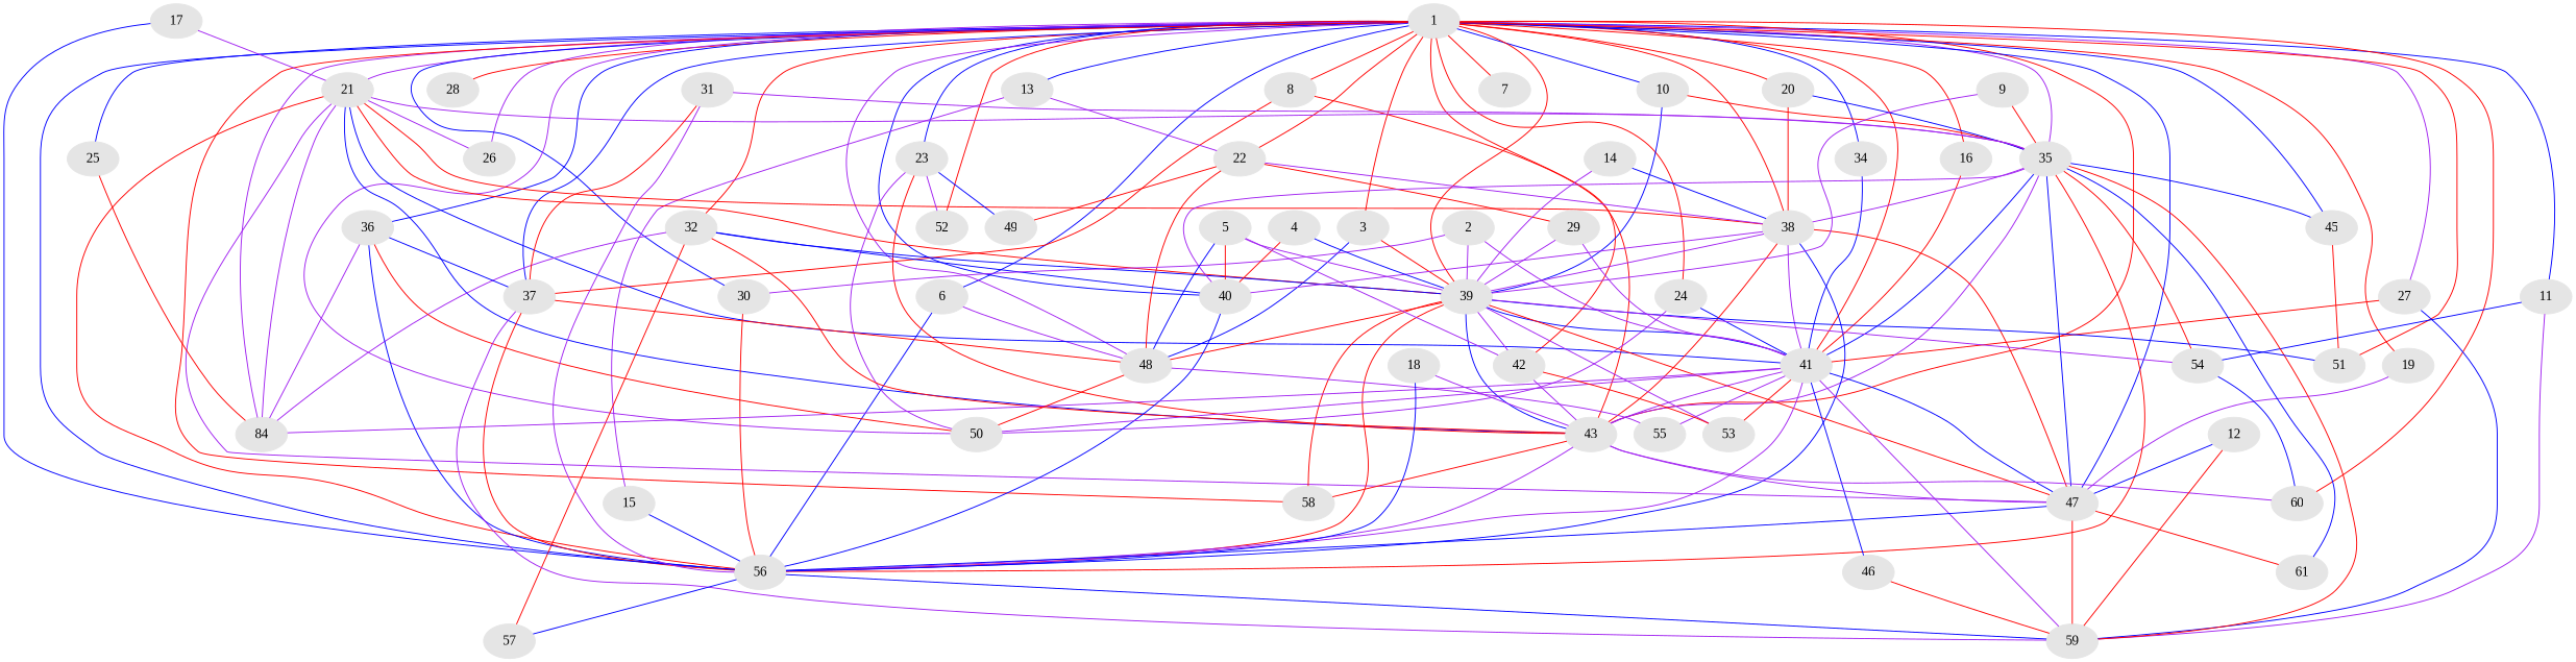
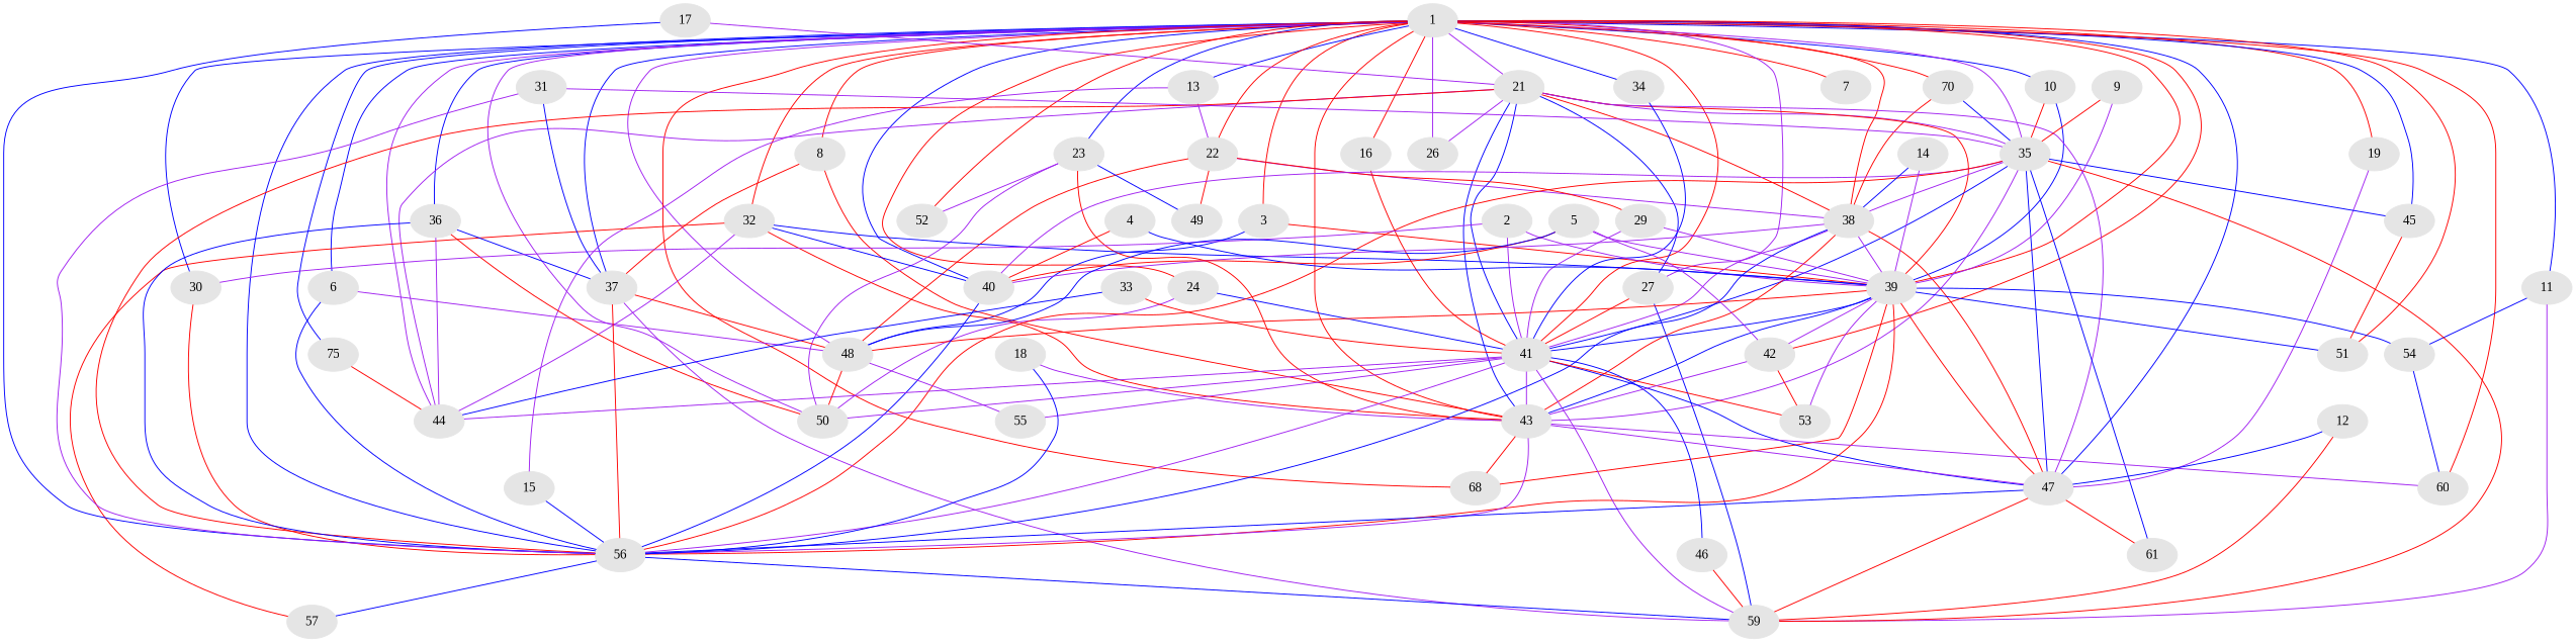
  graph {
    fontname="Liberation Serif"
    node [color=gray90 fontname="Liberation Serif" style=filled]
    edge [color=red fontname="Liberation Serif" weight=1.0]
    1
    3
    6
    7
    8
    10
    11
    13
    16
    19
-   20
+   20 [label=70]
    21
    22
    23
    24
-   25
+   25 [label=75]
    26
    27
-   28
    30
    32
    34
    35
    36
    37
    38
    39
    40
    41
    42
    43
-   44 [label=84]
+   44
    45
    47
    48
    50
    51
    52
    56
-   58
+   58 [label=68]
    60
    54
    59
    15
    29
    49
    57
    61
    53
    46
    55
    2
    4
    5
    9
    12
    14
    17
    18
    31
+   33
    1 -- 3
    1 -- 6 [color=blue]
    1 -- 7 [weight=2.0]
    1 -- 8 [weight=2.0]
    1 -- 10 [color=blue]
    1 -- 11 [color=blue]
    1 -- 13 [color=blue]
    1 -- 16
    1 -- 19
    1 -- 20
    1 -- 21 [color=purple weight=2.0]
    1 -- 22
    1 -- 23 [color=blue]
    1 -- 24
    1 -- 25 [color=blue]
    1 -- 26 [color=purple weight=2.0]
    1 -- 27 [color=purple]
-   1 -- 28 [weight=2.0]
    1 -- 30 [color=blue]
    1 -- 32 [weight=2.0]
    1 -- 34 [color=blue]
    1 -- 35 [color=purple weight=3.0]
    1 -- 36 [color=blue]
    1 -- 37 [color=blue weight=2.0]
    1 -- 38 [weight=2.0]
    1 -- 39 [weight=2.0]
    1 -- 40 [color=blue weight=2.0]
    1 -- 41 [weight=4.0]
    1 -- 42
    1 -- 43 [weight=3.0]
    1 -- 44 [color=purple]
    1 -- 45 [color=blue]
    1 -- 47 [color=blue weight=2.0]
    1 -- 48 [color=purple]
    1 -- 50 [color=purple]
    1 -- 51
    1 -- 52
    1 -- 56 [color=blue weight=2.0]
    1 -- 58
    1 -- 60 [weight=2.0]
    3 -- 39
    3 -- 48 [color=blue]
    6 -- 48 [color=purple]
    6 -- 56 [color=blue]
    8 -- 37
    8 -- 43
    10 -- 35
    10 -- 39 [color=blue]
    11 -- 54 [color=blue]
    11 -- 59 [color=purple]
    13 -- 22 [color=purple]
    13 -- 15 [color=purple]
    16 -- 41
    19 -- 47 [color=purple]
    20 -- 35 [color=blue]
    20 -- 38
    21 -- 26 [color=purple]
+   21 -- 27 [color=blue]
    21 -- 35 [color=purple]
    21 -- 38 [weight=2.0]
    21 -- 39
    21 -- 41 [color=blue weight=2.0]
    21 -- 43 [color=blue]
    21 -- 44 [color=purple]
    21 -- 47 [color=purple]
    21 -- 56
    22 -- 38 [color=purple]
    22 -- 48
    22 -- 29
    22 -- 49
    23 -- 43
    23 -- 50 [color=purple]
    23 -- 52 [color=purple]
    23 -- 49 [color=blue]
    24 -- 41 [color=blue]
    24 -- 50 [color=purple]
    25 -- 44
    27 -- 41
    27 -- 59 [color=blue]
    30 -- 56
    32 -- 39 [color=blue]
    32 -- 40 [color=blue]
    32 -- 43
    32 -- 44 [color=purple]
    32 -- 57
    34 -- 41 [color=blue]
    35 -- 38 [color=purple weight=2.0]
    35 -- 40 [color=purple]
    35 -- 41 [color=blue]
    35 -- 43 [color=purple weight=2.0]
    35 -- 45 [color=blue]
    35 -- 47 [color=blue weight=3.0]
    35 -- 56
-   35 -- 54
    35 -- 59
    35 -- 61 [color=blue]
    36 -- 37 [color=blue]
    36 -- 44 [color=purple]
    36 -- 50
    36 -- 56 [color=blue weight=2.0]
    37 -- 48
    37 -- 56
    37 -- 59 [color=purple]
    38 -- 39 [color=purple]
    38 -- 40 [color=purple]
    38 -- 41 [color=purple]
    38 -- 43
    38 -- 47
    38 -- 56 [color=blue]
    39 -- 41 [color=blue]
    39 -- 42 [color=purple]
    39 -- 43 [color=blue weight=2.0]
    39 -- 47
    39 -- 48
    39 -- 51 [color=blue weight=2.0]
    39 -- 56 [weight=2.0]
    39 -- 58
-   39 -- 54 [color=purple]
+   39 -- 54 [color=blue]
    39 -- 53 [color=purple]
    40 -- 56 [color=blue]
    41 -- 43 [color=purple weight=2.0]
    41 -- 44 [color=purple]
    41 -- 47 [color=blue]
    41 -- 50 [color=purple]
    41 -- 56 [color=purple weight=2.0]
    41 -- 59 [color=purple]
    41 -- 53
    41 -- 46 [color=blue]
    41 -- 55 [color=purple weight=2.0]
    42 -- 43 [color=purple]
    42 -- 53
    43 -- 47 [color=purple]
    43 -- 56 [color=purple]
    43 -- 58
    43 -- 60 [color=purple]
    45 -- 51
    47 -- 56 [color=blue]
    47 -- 59
    47 -- 61
    48 -- 50
    48 -- 55 [color=purple]
    56 -- 59 [color=blue]
    56 -- 57 [color=blue]
    54 -- 60 [color=blue]
    15 -- 56 [color=blue]
    29 -- 39 [color=purple]
    29 -- 41 [color=purple]
    46 -- 59
    2 -- 30 [color=purple]
    2 -- 39 [color=purple]
    2 -- 41 [color=purple]
    4 -- 39 [color=blue]
    4 -- 40
    5 -- 39 [color=purple]
    5 -- 40
    5 -- 42 [color=purple]
    5 -- 48 [color=blue weight=2.0]
    9 -- 35
    9 -- 39 [color=purple]
    12 -- 47 [color=blue]
    12 -- 59
    14 -- 38 [color=blue]
    14 -- 39 [color=purple]
    17 -- 21 [color=purple]
    17 -- 56 [color=blue]
    18 -- 43 [color=purple]
    18 -- 56 [color=blue]
    31 -- 35 [color=purple]
-   31 -- 37
+   31 -- 37 [color=blue]
    31 -- 56 [color=purple]
+   33 -- 41
+   33 -- 44 [color=blue]
  }
